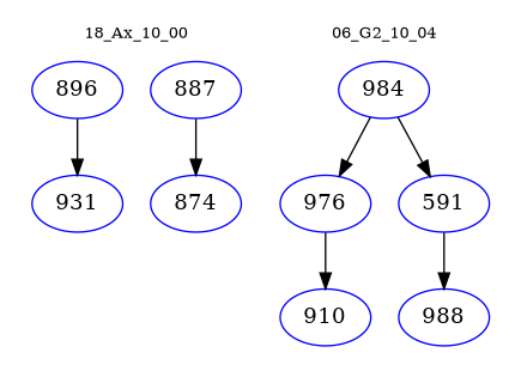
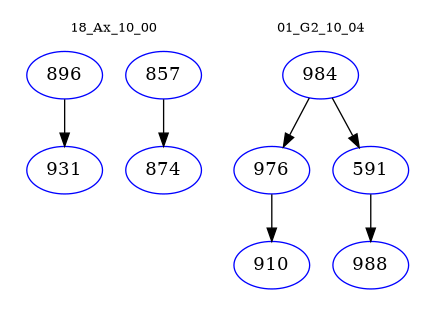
  digraph {
    node [color=blue]
    edge [color=black]
-   n1 [label=887]
+   n1 [label=857]
    n2 [label=874]
    n3 [label=896]
    n4 [label=931]
    n5 [label=984]
    n6 [label=976]
    n7 [label=591]
    n8 [label=910]
    n9 [label=988]
    subgraph cluster_1 {
      color=white
      fontsize=10
      label="18_Ax_10_00"
      n1
      n2
      n3
      n4
    }
    subgraph cluster_2 {
      color=white
      fontsize=10
-     label="06_G2_10_04"
+     label="01_G2_10_04"
      n5
      n6
      n7
      n8
      n9
    }
    n1 -> n2
    n3 -> n4
    n5 -> n6
    n5 -> n7
    n6 -> n8
    n7 -> n9
  }
